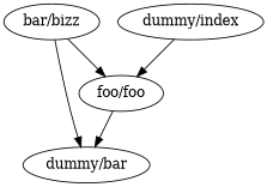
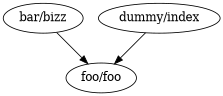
  strict digraph {
    node [ast="[object Object]"]
-   "dummy/bar" [inputPath="/Users/chietala/workspace/fs-graph/test/fixtures/dummy/bar.ts" outputPath="/Users/chietala/workspace/fs-graph/tmp-dir/dummy/bar.ts" relativePath="dummy/bar.ts"]
    n2 [imports="dummy/bar,dummy/foo" inputPath="/Users/chietala/workspace/fs-graph/test/fixtures/dummy/bizz.ts" label="bar/bizz" outputPath="/Users/chietala/workspace/fs-graph/tmp-dir/dummy/bizz.ts" relativePath="dummy/bizz.ts"]
    n3 [imports="dummy/bar" inputPath="/Users/chietala/workspace/fs-graph/test/fixtures/dummy/foo.ts" label="foo/foo" outputPath="/Users/chietala/workspace/fs-graph/tmp-dir/dummy/foo.ts" relativePath="dummy/foo"]
    "dummy/index" [imports="dummy/foo" inputPath="/Users/chietala/workspace/fs-graph/test/fixtures/dummy/index.ts" outputPath="/Users/chietala/workspace/fs-graph/tmp-dir/dummy/index.ts" relativePath="dummy/index.ts"]
-   n2 -> "dummy/bar"
    n2 -> n3
-   n3 -> "dummy/bar"
    "dummy/index" -> n3
  }
